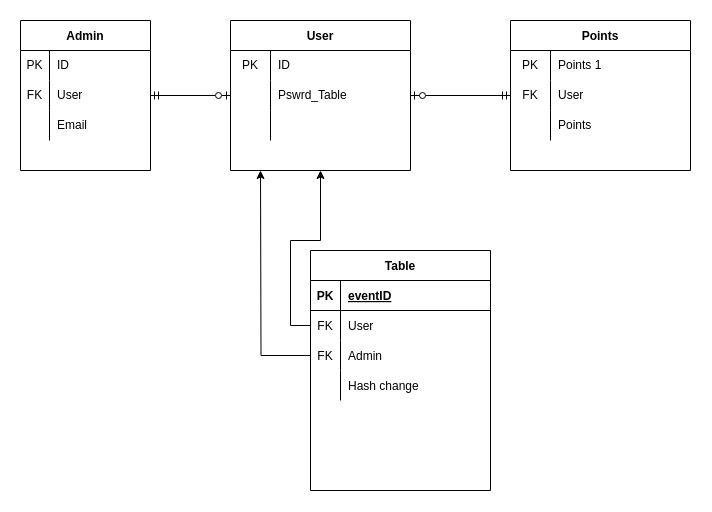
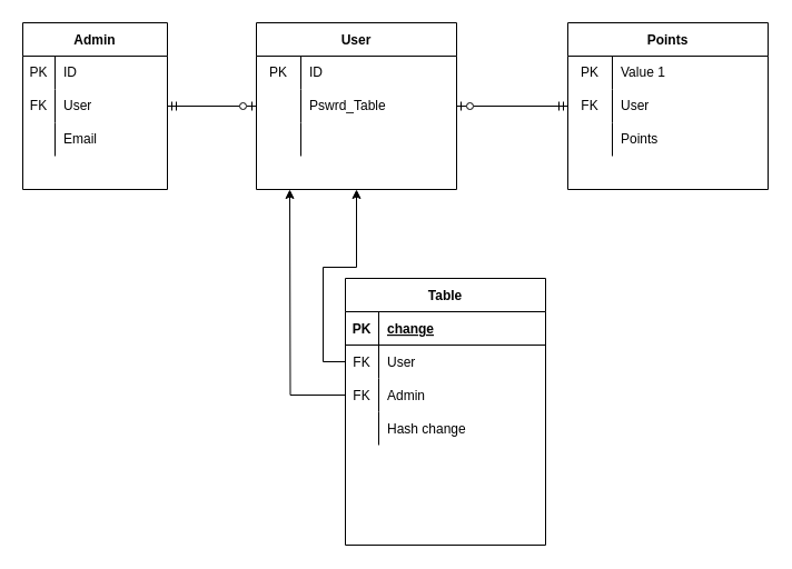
  <mxCell id="0" />
  <mxCell id="1" parent="0" />
  <mxCell id="2" value="User" style="shape=table;startSize=30;container=1;collapsible=0;childLayout=tableLayout;fixedRows=1;rowLines=0;fontStyle=1;" parent="1" vertex="1"><mxGeometry x="230" y="20" width="180" height="150" as="geometry" /></mxCell>
  <mxCell id="3" value="" style="shape=tableRow;horizontal=0;startSize=0;swimlaneHead=0;swimlaneBody=0;top=0;left=0;bottom=0;right=0;collapsible=0;dropTarget=0;fillColor=none;points=[[0,0.5],[1,0.5]];portConstraint=eastwest;" parent="2" vertex="1"><mxGeometry y="30" width="180" height="30" as="geometry" /></mxCell>
  <mxCell id="4" value="PK" style="shape=partialRectangle;html=1;whiteSpace=wrap;connectable=0;fillColor=none;top=0;left=0;bottom=0;right=0;overflow=hidden;pointerEvents=1;" parent="3" vertex="1"><mxGeometry width="40" height="30" as="geometry"><mxRectangle width="40" height="30" as="alternateBounds" /></mxGeometry></mxCell>
  <mxCell id="5" value="ID" style="shape=partialRectangle;html=1;whiteSpace=wrap;connectable=0;fillColor=none;top=0;left=0;bottom=0;right=0;align=left;spacingLeft=6;overflow=hidden;" parent="3" vertex="1"><mxGeometry x="40" width="140" height="30" as="geometry"><mxRectangle width="140" height="30" as="alternateBounds" /></mxGeometry></mxCell>
  <mxCell id="6" value="" style="shape=tableRow;horizontal=0;startSize=0;swimlaneHead=0;swimlaneBody=0;top=0;left=0;bottom=0;right=0;collapsible=0;dropTarget=0;fillColor=none;points=[[0,0.5],[1,0.5]];portConstraint=eastwest;" parent="2" vertex="1"><mxGeometry y="60" width="180" height="30" as="geometry" /></mxCell>
  <mxCell id="7" value="" style="shape=partialRectangle;html=1;whiteSpace=wrap;connectable=0;fillColor=none;top=0;left=0;bottom=0;right=0;overflow=hidden;" parent="6" vertex="1"><mxGeometry width="40" height="30" as="geometry"><mxRectangle width="40" height="30" as="alternateBounds" /></mxGeometry></mxCell>
  <mxCell id="8" value="Pswrd_Table" style="shape=partialRectangle;html=1;whiteSpace=wrap;connectable=0;fillColor=none;top=0;left=0;bottom=0;right=0;align=left;spacingLeft=6;overflow=hidden;" parent="6" vertex="1"><mxGeometry x="40" width="140" height="30" as="geometry"><mxRectangle width="140" height="30" as="alternateBounds" /></mxGeometry></mxCell>
  <mxCell id="9" value="" style="shape=tableRow;horizontal=0;startSize=0;swimlaneHead=0;swimlaneBody=0;top=0;left=0;bottom=0;right=0;collapsible=0;dropTarget=0;fillColor=none;points=[[0,0.5],[1,0.5]];portConstraint=eastwest;" parent="2" vertex="1"><mxGeometry y="90" width="180" height="30" as="geometry" /></mxCell>
  <mxCell id="10" value="" style="shape=partialRectangle;html=1;whiteSpace=wrap;connectable=0;fillColor=none;top=0;left=0;bottom=0;right=0;overflow=hidden;" parent="9" vertex="1"><mxGeometry width="40" height="30" as="geometry"><mxRectangle width="40" height="30" as="alternateBounds" /></mxGeometry></mxCell>
  <mxCell id="11" value="" style="shape=partialRectangle;html=1;whiteSpace=wrap;connectable=0;fillColor=none;top=0;left=0;bottom=0;right=0;align=left;spacingLeft=6;overflow=hidden;" parent="9" vertex="1"><mxGeometry x="40" width="140" height="30" as="geometry"><mxRectangle width="140" height="30" as="alternateBounds" /></mxGeometry></mxCell>
  <mxCell id="12" style="edgeStyle=orthogonalEdgeStyle;rounded=0;orthogonalLoop=1;jettySize=auto;html=1;exitX=1;exitY=0.5;exitDx=0;exitDy=0;entryX=0;entryY=0.5;entryDx=0;entryDy=0;endArrow=ERzeroToOne;endFill=0;startArrow=ERmandOne;startFill=0;" parent="1" source="13" target="6" edge="1"><mxGeometry relative="1" as="geometry" /></mxCell>
  <mxCell id="13" value="Admin" style="shape=table;startSize=30;container=1;collapsible=0;childLayout=tableLayout;fixedRows=1;rowLines=0;fontStyle=1;" parent="1" vertex="1"><mxGeometry x="20" y="20" width="130" height="150" as="geometry" /></mxCell>
  <mxCell id="14" value="" style="shape=tableRow;horizontal=0;startSize=0;swimlaneHead=0;swimlaneBody=0;top=0;left=0;bottom=0;right=0;collapsible=0;dropTarget=0;fillColor=none;points=[[0,0.5],[1,0.5]];portConstraint=eastwest;" parent="13" vertex="1"><mxGeometry y="30" width="130" height="30" as="geometry" /></mxCell>
  <mxCell id="15" value="PK" style="shape=partialRectangle;html=1;whiteSpace=wrap;connectable=0;fillColor=none;top=0;left=0;bottom=0;right=0;overflow=hidden;pointerEvents=1;" parent="14" vertex="1"><mxGeometry width="29" height="30" as="geometry"><mxRectangle width="29" height="30" as="alternateBounds" /></mxGeometry></mxCell>
  <mxCell id="16" value="ID" style="shape=partialRectangle;html=1;whiteSpace=wrap;connectable=0;fillColor=none;top=0;left=0;bottom=0;right=0;align=left;spacingLeft=6;overflow=hidden;" parent="14" vertex="1"><mxGeometry x="29" width="101" height="30" as="geometry"><mxRectangle width="101" height="30" as="alternateBounds" /></mxGeometry></mxCell>
  <mxCell id="17" value="" style="shape=tableRow;horizontal=0;startSize=0;swimlaneHead=0;swimlaneBody=0;top=0;left=0;bottom=0;right=0;collapsible=0;dropTarget=0;fillColor=none;points=[[0,0.5],[1,0.5]];portConstraint=eastwest;" parent="13" vertex="1"><mxGeometry y="60" width="130" height="30" as="geometry" /></mxCell>
  <mxCell id="18" value="FK" style="shape=partialRectangle;html=1;whiteSpace=wrap;connectable=0;fillColor=none;top=0;left=0;bottom=0;right=0;overflow=hidden;" parent="17" vertex="1"><mxGeometry width="29" height="30" as="geometry"><mxRectangle width="29" height="30" as="alternateBounds" /></mxGeometry></mxCell>
  <mxCell id="19" value="User" style="shape=partialRectangle;html=1;whiteSpace=wrap;connectable=0;fillColor=none;top=0;left=0;bottom=0;right=0;align=left;spacingLeft=6;overflow=hidden;" parent="17" vertex="1"><mxGeometry x="29" width="101" height="30" as="geometry"><mxRectangle width="101" height="30" as="alternateBounds" /></mxGeometry></mxCell>
  <mxCell id="20" value="" style="shape=tableRow;horizontal=0;startSize=0;swimlaneHead=0;swimlaneBody=0;top=0;left=0;bottom=0;right=0;collapsible=0;dropTarget=0;fillColor=none;points=[[0,0.5],[1,0.5]];portConstraint=eastwest;" parent="13" vertex="1"><mxGeometry y="90" width="130" height="30" as="geometry" /></mxCell>
  <mxCell id="21" value="" style="shape=partialRectangle;html=1;whiteSpace=wrap;connectable=0;fillColor=none;top=0;left=0;bottom=0;right=0;overflow=hidden;" parent="20" vertex="1"><mxGeometry width="29" height="30" as="geometry"><mxRectangle width="29" height="30" as="alternateBounds" /></mxGeometry></mxCell>
  <mxCell id="22" value="Email" style="shape=partialRectangle;html=1;whiteSpace=wrap;connectable=0;fillColor=none;top=0;left=0;bottom=0;right=0;align=left;spacingLeft=6;overflow=hidden;" parent="20" vertex="1"><mxGeometry x="29" width="101" height="30" as="geometry"><mxRectangle width="101" height="30" as="alternateBounds" /></mxGeometry></mxCell>
  <mxCell id="23" style="edgeStyle=orthogonalEdgeStyle;rounded=0;orthogonalLoop=1;jettySize=auto;html=1;startArrow=ERmandOne;startFill=0;endArrow=ERzeroToOne;endFill=0;" parent="1" source="24" target="6" edge="1"><mxGeometry relative="1" as="geometry" /></mxCell>
  <mxCell id="24" value="Points" style="shape=table;startSize=30;container=1;collapsible=0;childLayout=tableLayout;fixedRows=1;rowLines=0;fontStyle=1;" parent="1" vertex="1"><mxGeometry x="510" y="20" width="180" height="150" as="geometry" /></mxCell>
  <mxCell id="25" value="" style="shape=tableRow;horizontal=0;startSize=0;swimlaneHead=0;swimlaneBody=0;top=0;left=0;bottom=0;right=0;collapsible=0;dropTarget=0;fillColor=none;points=[[0,0.5],[1,0.5]];portConstraint=eastwest;" parent="24" vertex="1"><mxGeometry y="30" width="180" height="30" as="geometry" /></mxCell>
  <mxCell id="26" value="PK" style="shape=partialRectangle;html=1;whiteSpace=wrap;connectable=0;fillColor=none;top=0;left=0;bottom=0;right=0;overflow=hidden;pointerEvents=1;" parent="25" vertex="1"><mxGeometry width="40" height="30" as="geometry"><mxRectangle width="40" height="30" as="alternateBounds" /></mxGeometry></mxCell>
- <mxCell id="27" value="Points 1" style="shape=partialRectangle;html=1;whiteSpace=wrap;connectable=0;fillColor=none;top=0;left=0;bottom=0;right=0;align=left;spacingLeft=6;overflow=hidden;" parent="25" vertex="1"><mxGeometry x="40" width="140" height="30" as="geometry"><mxRectangle width="140" height="30" as="alternateBounds" /></mxGeometry></mxCell>
+ <mxCell id="27" value="Value 1" style="shape=partialRectangle;html=1;whiteSpace=wrap;connectable=0;fillColor=none;top=0;left=0;bottom=0;right=0;align=left;spacingLeft=6;overflow=hidden;" parent="25" vertex="1"><mxGeometry x="40" width="140" height="30" as="geometry"><mxRectangle width="140" height="30" as="alternateBounds" /></mxGeometry></mxCell>
  <mxCell id="28" value="" style="shape=tableRow;horizontal=0;startSize=0;swimlaneHead=0;swimlaneBody=0;top=0;left=0;bottom=0;right=0;collapsible=0;dropTarget=0;fillColor=none;points=[[0,0.5],[1,0.5]];portConstraint=eastwest;" parent="24" vertex="1"><mxGeometry y="60" width="180" height="30" as="geometry" /></mxCell>
  <mxCell id="29" value="FK" style="shape=partialRectangle;html=1;whiteSpace=wrap;connectable=0;fillColor=none;top=0;left=0;bottom=0;right=0;overflow=hidden;" parent="28" vertex="1"><mxGeometry width="40" height="30" as="geometry"><mxRectangle width="40" height="30" as="alternateBounds" /></mxGeometry></mxCell>
  <mxCell id="30" value="User" style="shape=partialRectangle;html=1;whiteSpace=wrap;connectable=0;fillColor=none;top=0;left=0;bottom=0;right=0;align=left;spacingLeft=6;overflow=hidden;" parent="28" vertex="1"><mxGeometry x="40" width="140" height="30" as="geometry"><mxRectangle width="140" height="30" as="alternateBounds" /></mxGeometry></mxCell>
  <mxCell id="31" value="" style="shape=tableRow;horizontal=0;startSize=0;swimlaneHead=0;swimlaneBody=0;top=0;left=0;bottom=0;right=0;collapsible=0;dropTarget=0;fillColor=none;points=[[0,0.5],[1,0.5]];portConstraint=eastwest;" parent="24" vertex="1"><mxGeometry y="90" width="180" height="30" as="geometry" /></mxCell>
  <mxCell id="32" value="" style="shape=partialRectangle;html=1;whiteSpace=wrap;connectable=0;fillColor=none;top=0;left=0;bottom=0;right=0;overflow=hidden;" parent="31" vertex="1"><mxGeometry width="40" height="30" as="geometry"><mxRectangle width="40" height="30" as="alternateBounds" /></mxGeometry></mxCell>
  <mxCell id="33" value="Points" style="shape=partialRectangle;html=1;whiteSpace=wrap;connectable=0;fillColor=none;top=0;left=0;bottom=0;right=0;align=left;spacingLeft=6;overflow=hidden;" parent="31" vertex="1"><mxGeometry x="40" width="140" height="30" as="geometry"><mxRectangle width="140" height="30" as="alternateBounds" /></mxGeometry></mxCell>
  <mxCell id="34" value="Table" style="shape=table;startSize=30;container=1;collapsible=1;childLayout=tableLayout;fixedRows=1;rowLines=0;fontStyle=1;align=center;resizeLast=1;" parent="1" vertex="1"><mxGeometry x="310" y="250" width="180" height="240" as="geometry"><mxRectangle x="350" y="480" width="70" height="30" as="alternateBounds" /></mxGeometry></mxCell>
  <mxCell id="35" value="" style="shape=tableRow;horizontal=0;startSize=0;swimlaneHead=0;swimlaneBody=0;fillColor=none;collapsible=0;dropTarget=0;points=[[0,0.5],[1,0.5]];portConstraint=eastwest;top=0;left=0;right=0;bottom=1;" parent="34" vertex="1"><mxGeometry y="30" width="180" height="30" as="geometry" /></mxCell>
  <mxCell id="36" value="PK" style="shape=partialRectangle;connectable=0;fillColor=none;top=0;left=0;bottom=0;right=0;fontStyle=1;overflow=hidden;" parent="35" vertex="1"><mxGeometry width="30" height="30" as="geometry"><mxRectangle width="30" height="30" as="alternateBounds" /></mxGeometry></mxCell>
- <mxCell id="37" value="eventID" style="shape=partialRectangle;connectable=0;fillColor=none;top=0;left=0;bottom=0;right=0;align=left;spacingLeft=6;fontStyle=5;overflow=hidden;" parent="35" vertex="1"><mxGeometry x="30" width="150" height="30" as="geometry"><mxRectangle width="150" height="30" as="alternateBounds" /></mxGeometry></mxCell>
+ <mxCell id="37" value="change" style="shape=partialRectangle;connectable=0;fillColor=none;top=0;left=0;bottom=0;right=0;align=left;spacingLeft=6;fontStyle=5;overflow=hidden;" parent="35" vertex="1"><mxGeometry x="30" width="150" height="30" as="geometry"><mxRectangle width="150" height="30" as="alternateBounds" /></mxGeometry></mxCell>
  <mxCell id="38" value="" style="shape=tableRow;horizontal=0;startSize=0;swimlaneHead=0;swimlaneBody=0;fillColor=none;collapsible=0;dropTarget=0;points=[[0,0.5],[1,0.5]];portConstraint=eastwest;top=0;left=0;right=0;bottom=0;" parent="34" vertex="1"><mxGeometry y="60" width="180" height="30" as="geometry" /></mxCell>
  <mxCell id="39" value="FK" style="shape=partialRectangle;connectable=0;fillColor=none;top=0;left=0;bottom=0;right=0;editable=1;overflow=hidden;" parent="38" vertex="1"><mxGeometry width="30" height="30" as="geometry"><mxRectangle width="30" height="30" as="alternateBounds" /></mxGeometry></mxCell>
  <mxCell id="40" value="User" style="shape=partialRectangle;connectable=0;fillColor=none;top=0;left=0;bottom=0;right=0;align=left;spacingLeft=6;overflow=hidden;" parent="38" vertex="1"><mxGeometry x="30" width="150" height="30" as="geometry"><mxRectangle width="150" height="30" as="alternateBounds" /></mxGeometry></mxCell>
  <mxCell id="41" value="" style="shape=tableRow;horizontal=0;startSize=0;swimlaneHead=0;swimlaneBody=0;fillColor=none;collapsible=0;dropTarget=0;points=[[0,0.5],[1,0.5]];portConstraint=eastwest;top=0;left=0;right=0;bottom=0;" parent="34" vertex="1"><mxGeometry y="90" width="180" height="30" as="geometry" /></mxCell>
  <mxCell id="42" value="FK" style="shape=partialRectangle;connectable=0;fillColor=none;top=0;left=0;bottom=0;right=0;editable=1;overflow=hidden;" parent="41" vertex="1"><mxGeometry width="30" height="30" as="geometry"><mxRectangle width="30" height="30" as="alternateBounds" /></mxGeometry></mxCell>
  <mxCell id="43" value="Admin" style="shape=partialRectangle;connectable=0;fillColor=none;top=0;left=0;bottom=0;right=0;align=left;spacingLeft=6;overflow=hidden;" parent="41" vertex="1"><mxGeometry x="30" width="150" height="30" as="geometry"><mxRectangle width="150" height="30" as="alternateBounds" /></mxGeometry></mxCell>
  <mxCell id="44" value="" style="shape=tableRow;horizontal=0;startSize=0;swimlaneHead=0;swimlaneBody=0;fillColor=none;collapsible=0;dropTarget=0;points=[[0,0.5],[1,0.5]];portConstraint=eastwest;top=0;left=0;right=0;bottom=0;" parent="34" vertex="1"><mxGeometry y="120" width="180" height="30" as="geometry" /></mxCell>
  <mxCell id="45" value="" style="shape=partialRectangle;connectable=0;fillColor=none;top=0;left=0;bottom=0;right=0;editable=1;overflow=hidden;" parent="44" vertex="1"><mxGeometry width="30" height="30" as="geometry"><mxRectangle width="30" height="30" as="alternateBounds" /></mxGeometry></mxCell>
  <mxCell id="46" value="Hash change" style="shape=partialRectangle;connectable=0;fillColor=none;top=0;left=0;bottom=0;right=0;align=left;spacingLeft=6;overflow=hidden;" parent="44" vertex="1"><mxGeometry x="30" width="150" height="30" as="geometry"><mxRectangle width="150" height="30" as="alternateBounds" /></mxGeometry></mxCell>
  <mxCell id="47" style="edgeStyle=orthogonalEdgeStyle;rounded=0;orthogonalLoop=1;jettySize=auto;html=1;exitX=0;exitY=0.5;exitDx=0;exitDy=0;entryX=0.5;entryY=1;entryDx=0;entryDy=0;" parent="1" source="38" target="2" edge="1"><mxGeometry relative="1" as="geometry" /></mxCell>
  <mxCell id="48" style="edgeStyle=orthogonalEdgeStyle;rounded=0;orthogonalLoop=1;jettySize=auto;html=1;exitX=0;exitY=0.5;exitDx=0;exitDy=0;" parent="1" source="41" edge="1"><mxGeometry relative="1" as="geometry"><mxPoint x="260" y="170" as="targetPoint" /></mxGeometry></mxCell>
